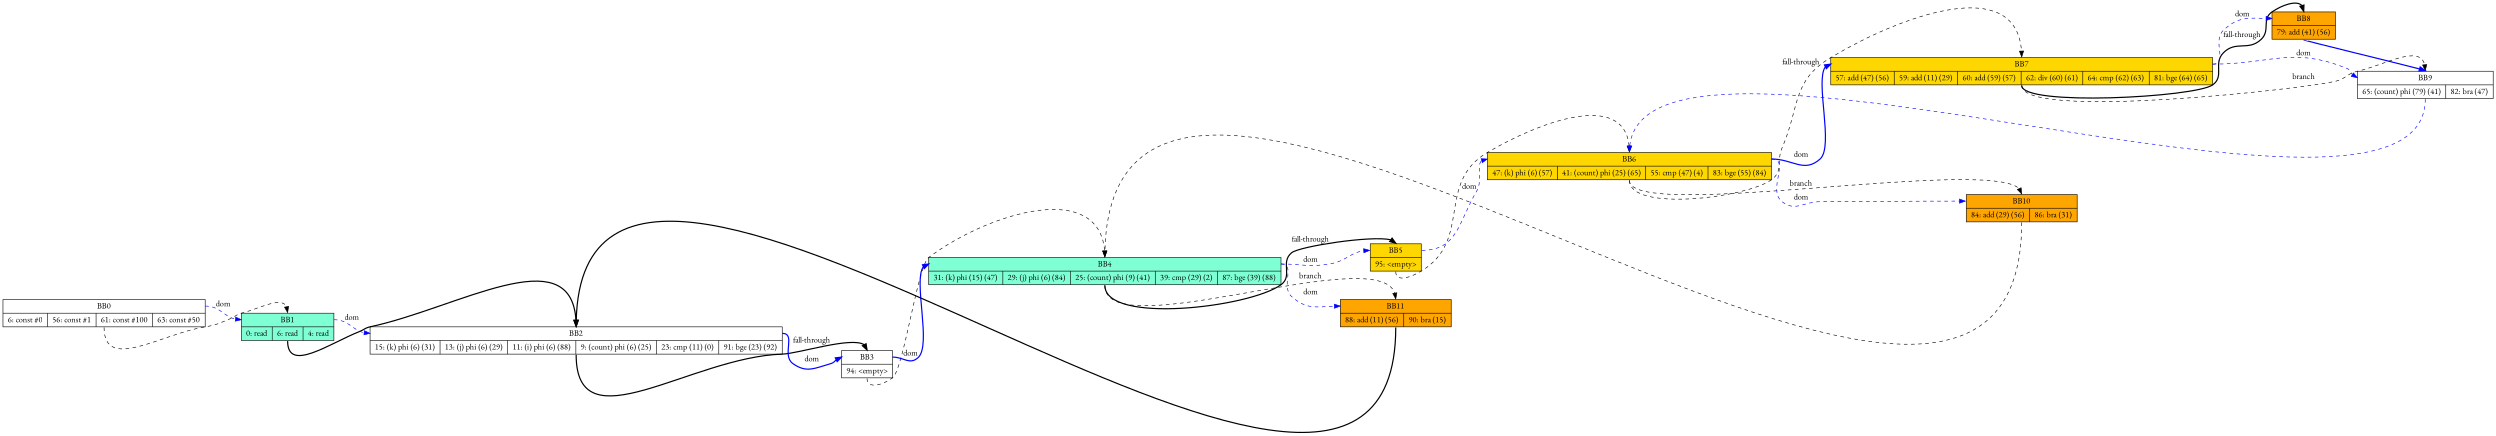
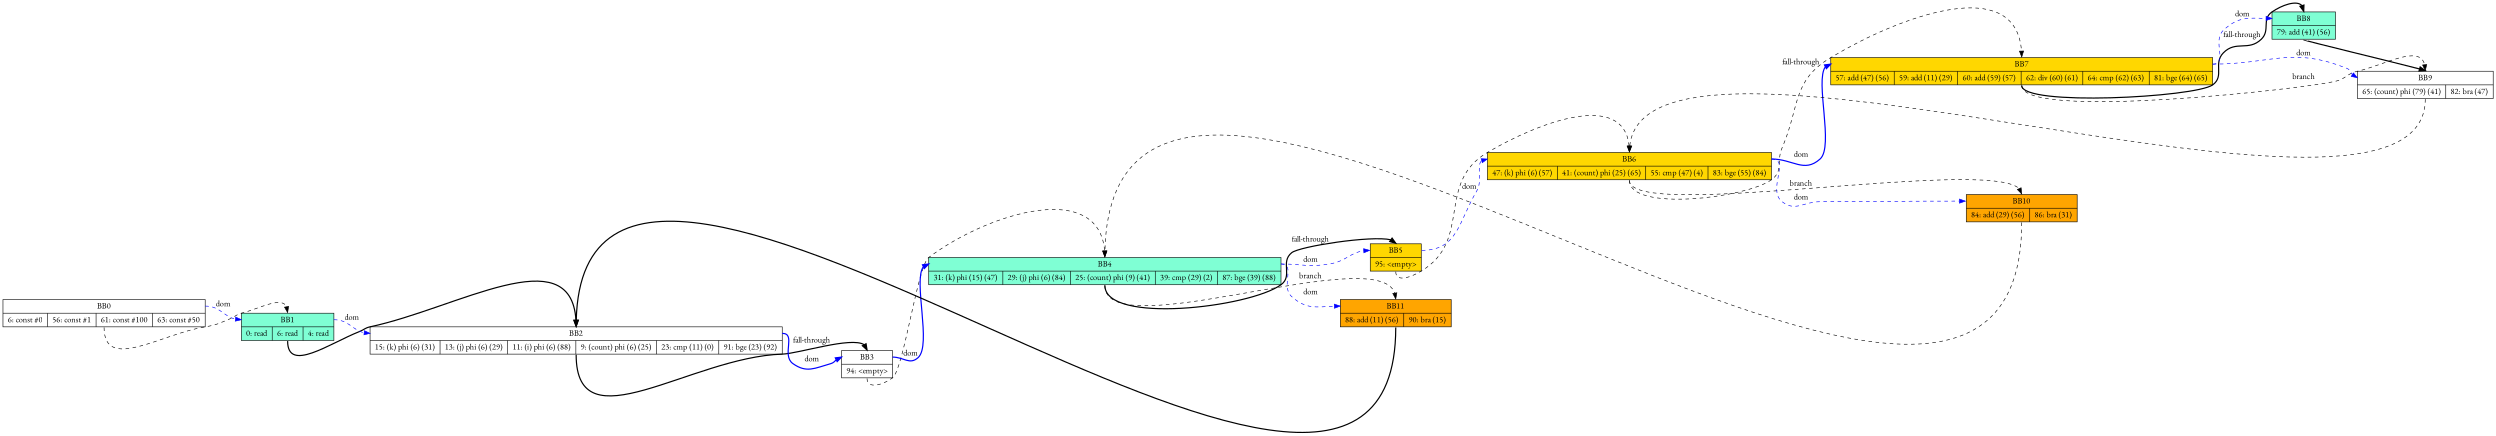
  digraph {
    fontname="EB Garamond"
    rankdir=LR
    node [fillcolor=white fontname="EB Garamond" shape=record style=filled]
    edge [fontname="EB Garamond" headport=n style=dashed tailport=s]
    n1 [label="<b>BB0 | { 6: const #0 | 56: const #1 | 61: const #100 | 63: const #50 }"]
    n2 [fillcolor=aquamarine label="<b>BB1 | { 0: read | 6: read | 4: read }"]
    n3 [label="<b>BB2 | { 15: (k) phi (6) (31) | 13: (j) phi (6) (29) | 11: (i) phi (6) (88) | 9: (count) phi (6) (25) | 23: cmp (11) (0) | 91: bge (23) (92) }"]
    n4 [label="<b>BB3 | { 94: \<empty\> }"]
    n5 [fillcolor=aquamarine label="<b>BB4 | { 31: (k) phi (15) (47) | 29: (j) phi (6) (84) | 25: (count) phi (9) (41) | 39: cmp (29) (2) | 87: bge (39) (88) }"]
    n6 [fillcolor=gold label="<b>BB5 | { 95: \<empty\> }"]
    n7 [fillcolor=orange label="<b>BB11 | { 88: add (11) (56) | 90: bra (15) }"]
    n8 [fillcolor=gold label="<b>BB6 | { 47: (k) phi (6) (57) | 41: (count) phi (25) (65) | 55: cmp (47) (4) | 83: bge (55) (84) }"]
    n9 [fillcolor=gold label="<b>BB7 | { 57: add (47) (56) | 59: add (11) (29) | 60: add (59) (57) | 62: div (60) (61) | 64: cmp (62) (63) | 81: bge (64) (65) }"]
    n10 [fillcolor=orange label="<b>BB10 | { 84: add (29) (56) | 86: bra (31) }"]
-   n11 [fillcolor=orange label="<b>BB8 | { 79: add (41) (56) }"]
+   n11 [fillcolor=aquamarine label="<b>BB8 | { 79: add (41) (56) }"]
    n12 [label="<b>BB9 | { 65: (count) phi (79) (41) | 82: bra (47) }"]
    n1 -> n2 [color=blue headport=b label=dom tailport=b]
    n1 -> n2
    n2 -> n3 [style=bold]
    n2 -> n3 [color=blue headport=b label=dom tailport=b]
    n3 -> n4 [label="fall-through" style=bold]
    n3 -> n4 [color=blue headport=b label=dom style=bold tailport=b]
    n4 -> n5
    n4 -> n5 [color=blue headport=b label=dom style=bold tailport=b]
    n5 -> n6 [label="fall-through" style=bold]
    n5 -> n6 [color=blue headport=b label=dom tailport=b]
    n5 -> n7 [label=branch]
    n5 -> n7 [color=blue headport=b label=dom tailport=b]
    n6 -> n8
    n6 -> n8 [color=blue headport=b label=dom tailport=b]
    n7 -> n3 [style=bold]
    n8 -> n9 [label="fall-through"]
    n8 -> n9 [color=blue headport=b label=dom style=bold tailport=b]
    n8 -> n10 [label=branch]
    n8 -> n10 [color=blue headport=b label=dom tailport=b]
    n9 -> n11 [label="fall-through" style=bold]
    n9 -> n11 [color=blue headport=b label=dom tailport=b]
    n9 -> n12 [label=branch]
    n9 -> n12 [color=blue headport=b label=dom tailport=b]
    n10 -> n5
-   n11 -> n12 [style=bold color=blue]
-   n12 -> n8 [color=blue]
+   n11 -> n12 [style=bold]
+   n12 -> n8
  }
